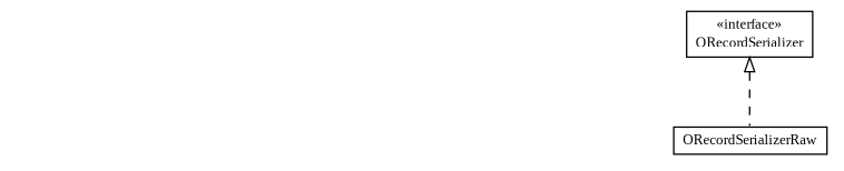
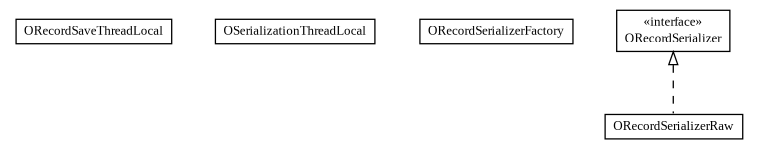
  digraph {
    nodesep=0.25
    ranksep=0.5
    fontname="Liberation Serif"
    node [fontcolor=black fontname="Liberation Serif" fontsize=10.0 shape=plaintext]
+   n1 [label=<<table title="com.orientechnologies.orient.core.serialization.serializer.record.ORecordSaveThreadLocal" border="0" cellborder="1" cellspacing="0" cellpadding="2" port="p" href="./ORecordSaveThreadLocal.html"> 		<tr><td><table border="0" cellspacing="0" cellpadding="1"> <tr><td align="center" balign="center"> ORecordSaveThreadLocal </td></tr> 		</table></td></tr> 		</table>>]
+   n2 [label=<<table title="com.orientechnologies.orient.core.serialization.serializer.record.OSerializationThreadLocal" border="0" cellborder="1" cellspacing="0" cellpadding="2" port="p" href="./OSerializationThreadLocal.html"> 		<tr><td><table border="0" cellspacing="0" cellpadding="1"> <tr><td align="center" balign="center"> OSerializationThreadLocal </td></tr> 		</table></td></tr> 		</table>>]
+   n3 [label=<<table title="com.orientechnologies.orient.core.serialization.serializer.record.ORecordSerializerFactory" border="0" cellborder="1" cellspacing="0" cellpadding="2" port="p" href="./ORecordSerializerFactory.html"> 		<tr><td><table border="0" cellspacing="0" cellpadding="1"> <tr><td align="center" balign="center"> ORecordSerializerFactory </td></tr> 		</table></td></tr> 		</table>>]
    n4 [label=<<table title="com.orientechnologies.orient.core.serialization.serializer.record.ORecordSerializer" border="0" cellborder="1" cellspacing="0" cellpadding="2" port="p" href="./ORecordSerializer.html"> 		<tr><td><table border="0" cellspacing="0" cellpadding="1"> <tr><td align="center" balign="center"> &#171;interface&#187; </td></tr> <tr><td align="center" balign="center"> ORecordSerializer </td></tr> 		</table></td></tr> 		</table>>]
    n5 [label=<<table title="com.orientechnologies.orient.core.serialization.serializer.record.ORecordSerializerRaw" border="0" cellborder="1" cellspacing="0" cellpadding="2" port="p" href="./ORecordSerializerRaw.html"> 		<tr><td><table border="0" cellspacing="0" cellpadding="1"> <tr><td align="center" balign="center"> ORecordSerializerRaw </td></tr> 		</table></td></tr> 		</table>>]
    n4 -> n5 [arrowtail=empty dir=back fontname="Liberation Serif" fontsize=10 headport=p labelfontname=Helvetica labelfontsize=10 style=dashed tailport=p]
  }
